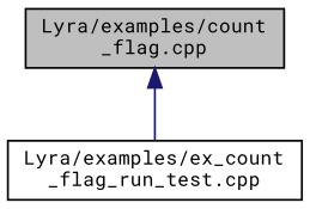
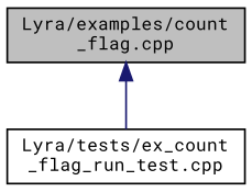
  digraph {
    fontname="Roboto Mono"
    node [color=black fontname="Roboto Mono" fontsize=10 shape=record style=filled]
    n1 [fillcolor=grey75 fontcolor=black height=0.2 label="Lyra/examples/count\l_flag.cpp" width=0.4]
-   n2 [fillcolor=white height=0.2 label="Lyra/examples/ex_count\l_flag_run_test.cpp" width=0.4]
+   n2 [fillcolor=white height=0.2 label="Lyra/tests/ex_count\l_flag_run_test.cpp" width=0.4]
    n1 -> n2 [color=midnightblue dir=back fontname="Roboto Mono" fontsize=10 labelfontname=Helvetica labelfontsize=10 style=solid]
  }
